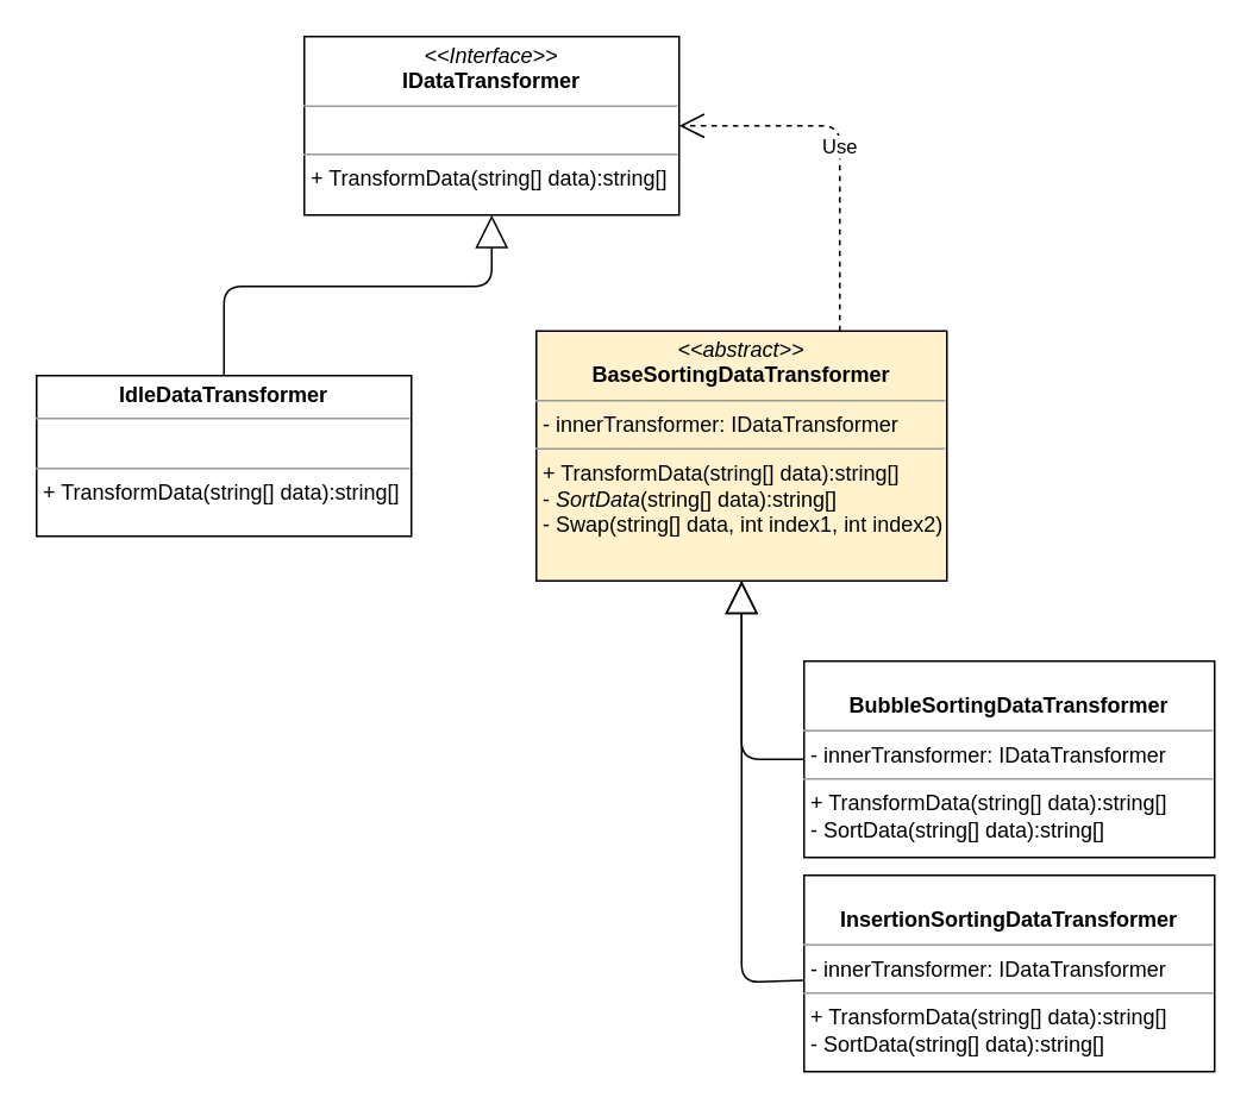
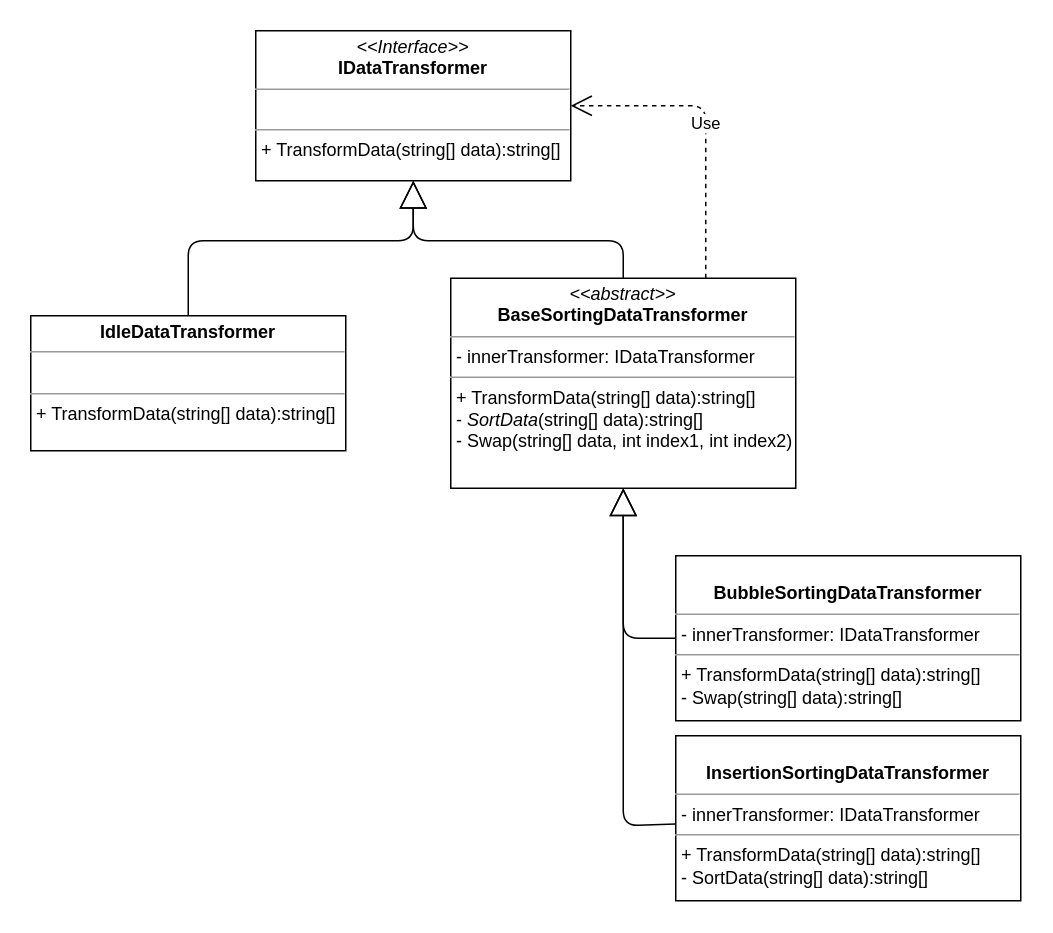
  <mxCell id="0" />
  <mxCell id="1" parent="0" />
  <mxCell id="2" value="&lt;p style=&quot;margin: 0px ; margin-top: 4px ; text-align: center&quot;&gt;&lt;i&gt;&amp;lt;&amp;lt;Interface&amp;gt;&amp;gt;&lt;/i&gt;&lt;br&gt;&lt;b&gt;IDataTransformer&lt;/b&gt;&lt;/p&gt;&lt;hr size=&quot;1&quot;&gt;&lt;p style=&quot;margin: 0px ; margin-left: 4px&quot;&gt;&lt;br&gt;&lt;/p&gt;&lt;hr size=&quot;1&quot;&gt;&lt;p style=&quot;margin: 0px ; margin-left: 4px&quot;&gt;+ TransformData(string[] data):string[]&lt;br&gt;&lt;/p&gt;" style="verticalAlign=top;align=left;overflow=fill;fontSize=12;fontFamily=Helvetica;html=1;" vertex="1" parent="1"><mxGeometry x="170" y="20" width="210" height="100" as="geometry" /></mxCell>
  <mxCell id="3" value="&lt;p style=&quot;margin: 0px ; margin-top: 4px ; text-align: center&quot;&gt;&lt;b&gt;IdleDataTransformer&lt;/b&gt;&lt;/p&gt;&lt;hr size=&quot;1&quot;&gt;&lt;p style=&quot;margin: 0px ; margin-left: 4px&quot;&gt;&lt;br&gt;&lt;/p&gt;&lt;hr size=&quot;1&quot;&gt;&lt;p style=&quot;margin: 0px ; margin-left: 4px&quot;&gt;+ TransformData(string[] data):string[]&lt;/p&gt;" style="verticalAlign=top;align=left;overflow=fill;fontSize=12;fontFamily=Helvetica;html=1;" vertex="1" parent="1"><mxGeometry x="20" y="210" width="210" height="90" as="geometry" /></mxCell>
- <mxCell id="4" value="&lt;p style=&quot;margin: 0px ; margin-top: 4px ; text-align: center&quot;&gt;&lt;i&gt;&amp;lt;&amp;lt;abstract&amp;gt;&amp;gt;&lt;/i&gt;&lt;br&gt;&lt;b&gt;BaseSortingDataTransformer&lt;/b&gt;&lt;/p&gt;&lt;hr size=&quot;1&quot;&gt;&lt;p style=&quot;margin: 0px ; margin-left: 4px&quot;&gt;- innerTransformer: IDataTransformer&lt;/p&gt;&lt;hr size=&quot;1&quot;&gt;&lt;p style=&quot;margin: 0px ; margin-left: 4px&quot;&gt;+ TransformData(string[] data):string[]&lt;/p&gt;&lt;p style=&quot;margin: 0px ; margin-left: 4px&quot;&gt;- &lt;i&gt;SortData&lt;/i&gt;(string[] data):string[]&lt;/p&gt;&lt;p style=&quot;margin: 0px ; margin-left: 4px&quot;&gt;- Swap(string[] data, int index1, int index2)&lt;br&gt;&lt;/p&gt;" style="verticalAlign=top;align=left;overflow=fill;fontSize=12;fontFamily=Helvetica;html=1;fillColor=#fff2cc;" vertex="1" parent="1"><mxGeometry x="300" y="185" width="230" height="140" as="geometry" /></mxCell>
+ <mxCell id="4" value="&lt;p style=&quot;margin: 0px ; margin-top: 4px ; text-align: center&quot;&gt;&lt;i&gt;&amp;lt;&amp;lt;abstract&amp;gt;&amp;gt;&lt;/i&gt;&lt;br&gt;&lt;b&gt;BaseSortingDataTransformer&lt;/b&gt;&lt;/p&gt;&lt;hr size=&quot;1&quot;&gt;&lt;p style=&quot;margin: 0px ; margin-left: 4px&quot;&gt;- innerTransformer: IDataTransformer&lt;/p&gt;&lt;hr size=&quot;1&quot;&gt;&lt;p style=&quot;margin: 0px ; margin-left: 4px&quot;&gt;+ TransformData(string[] data):string[]&lt;/p&gt;&lt;p style=&quot;margin: 0px ; margin-left: 4px&quot;&gt;- &lt;i&gt;SortData&lt;/i&gt;(string[] data):string[]&lt;/p&gt;&lt;p style=&quot;margin: 0px ; margin-left: 4px&quot;&gt;- Swap(string[] data, int index1, int index2)&lt;br&gt;&lt;/p&gt;" style="verticalAlign=top;align=left;overflow=fill;fontSize=12;fontFamily=Helvetica;html=1;" vertex="1" parent="1"><mxGeometry x="300" y="185" width="230" height="140" as="geometry" /></mxCell>
  <mxCell id="5" value="" style="endArrow=block;endSize=16;endFill=0;html=1;" edge="1" parent="1" source="3" target="2"><mxGeometry width="160" relative="1" as="geometry"><mxPoint x="30" y="450" as="sourcePoint" /><mxPoint x="190" y="450" as="targetPoint" /><Array as="points"><mxPoint x="125" y="160" /><mxPoint x="275" y="160" /></Array></mxGeometry></mxCell>
+ <mxCell id="6" value="" style="endArrow=block;endSize=16;endFill=0;html=1;" edge="1" parent="1" source="4" target="2"><mxGeometry width="160" relative="1" as="geometry"><mxPoint x="270" y="100" as="sourcePoint" /><mxPoint x="430" y="100" as="targetPoint" /><Array as="points"><mxPoint x="415" y="160" /><mxPoint x="275" y="160" /></Array></mxGeometry></mxCell>
  <mxCell id="7" value="Use" style="endArrow=open;endSize=12;dashed=1;html=1;" edge="1" parent="1" target="2"><mxGeometry width="160" relative="1" as="geometry"><mxPoint x="470" y="185" as="sourcePoint" /><mxPoint x="780" y="220" as="targetPoint" /><Array as="points"><mxPoint x="470" y="70" /></Array></mxGeometry></mxCell>
- <mxCell id="8" value="&lt;p style=&quot;margin: 0px ; margin-top: 4px ; text-align: center&quot;&gt;&lt;br&gt;&lt;b&gt;BubbleSortingDataTransformer&lt;/b&gt;&lt;/p&gt;&lt;hr size=&quot;1&quot;&gt;&lt;p style=&quot;margin: 0px ; margin-left: 4px&quot;&gt;- innerTransformer: IDataTransformer&lt;/p&gt;&lt;hr size=&quot;1&quot;&gt;&lt;p style=&quot;margin: 0px ; margin-left: 4px&quot;&gt;+ TransformData(string[] data):string[]&lt;/p&gt;&lt;p style=&quot;margin: 0px ; margin-left: 4px&quot;&gt;- SortData(string[] data):string[]&lt;/p&gt;" style="verticalAlign=top;align=left;overflow=fill;fontSize=12;fontFamily=Helvetica;html=1;" vertex="1" parent="1"><mxGeometry x="450" y="370" width="230" height="110" as="geometry" /></mxCell>
+ <mxCell id="8" value="&lt;p style=&quot;margin: 0px ; margin-top: 4px ; text-align: center&quot;&gt;&lt;br&gt;&lt;b&gt;BubbleSortingDataTransformer&lt;/b&gt;&lt;/p&gt;&lt;hr size=&quot;1&quot;&gt;&lt;p style=&quot;margin: 0px ; margin-left: 4px&quot;&gt;- innerTransformer: IDataTransformer&lt;/p&gt;&lt;hr size=&quot;1&quot;&gt;&lt;p style=&quot;margin: 0px ; margin-left: 4px&quot;&gt;+ TransformData(string[] data):string[]&lt;/p&gt;&lt;p style=&quot;margin: 0px ; margin-left: 4px&quot;&gt;- Swap(string[] data):string[]&lt;/p&gt;" style="verticalAlign=top;align=left;overflow=fill;fontSize=12;fontFamily=Helvetica;html=1;" vertex="1" parent="1"><mxGeometry x="450" y="370" width="230" height="110" as="geometry" /></mxCell>
  <mxCell id="9" value="&lt;p style=&quot;margin: 0px ; margin-top: 4px ; text-align: center&quot;&gt;&lt;br&gt;&lt;b&gt;InsertionSortingDataTransformer&lt;/b&gt;&lt;/p&gt;&lt;hr size=&quot;1&quot;&gt;&lt;p style=&quot;margin: 0px ; margin-left: 4px&quot;&gt;- innerTransformer: IDataTransformer&lt;/p&gt;&lt;hr size=&quot;1&quot;&gt;&lt;p style=&quot;margin: 0px ; margin-left: 4px&quot;&gt;+ TransformData(string[] data):string[]&lt;/p&gt;&lt;p style=&quot;margin: 0px ; margin-left: 4px&quot;&gt;- SortData(string[] data):string[]&lt;/p&gt;" style="verticalAlign=top;align=left;overflow=fill;fontSize=12;fontFamily=Helvetica;html=1;" vertex="1" parent="1"><mxGeometry x="450" y="490" width="230" height="110" as="geometry" /></mxCell>
  <mxCell id="10" value="" style="endArrow=block;endSize=16;endFill=0;html=1;exitX=0;exitY=0.5;exitDx=0;exitDy=0;" edge="1" parent="1" source="8" target="4"><mxGeometry width="160" relative="1" as="geometry"><mxPoint x="350" y="490" as="sourcePoint" /><mxPoint x="510" y="490" as="targetPoint" /><Array as="points"><mxPoint x="415" y="425" /></Array></mxGeometry></mxCell>
  <mxCell id="11" value="" style="endArrow=block;endSize=16;endFill=0;html=1;" edge="1" parent="1" source="9" target="4"><mxGeometry width="160" relative="1" as="geometry"><mxPoint x="350" y="490" as="sourcePoint" /><mxPoint x="510" y="490" as="targetPoint" /><Array as="points"><mxPoint x="415" y="550" /></Array></mxGeometry></mxCell>
